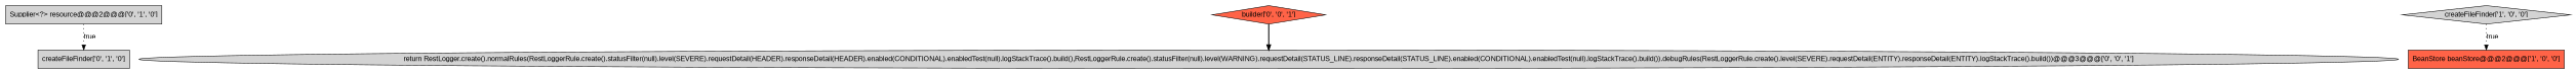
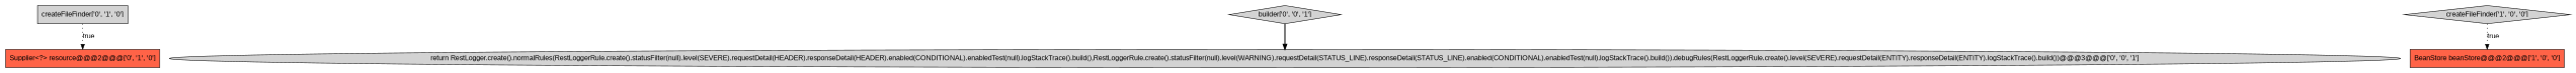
  digraph {
    fontname="Liberation Sans"
    node [fillcolor=lightgray fontname="Liberation Sans" shape=box style=filled]
    edge [fontname="Liberation Sans" style=dotted]
    n1 [label="createFileFinder['0', '1', '0']"]
-   n2 [label="Supplier<?> resource@@@2@@@['0', '1', '0']"]
+   n2 [fillcolor=tomato label="Supplier<?> resource@@@2@@@['0', '1', '0']"]
    n3 [label="return RestLogger.create().normalRules(RestLoggerRule.create().statusFilter(null).level(SEVERE).requestDetail(HEADER).responseDetail(HEADER).enabled(CONDITIONAL).enabledTest(null).logStackTrace().build(),RestLoggerRule.create().statusFilter(null).level(WARNING).requestDetail(STATUS_LINE).responseDetail(STATUS_LINE).enabled(CONDITIONAL).enabledTest(null).logStackTrace().build()).debugRules(RestLoggerRule.create().level(SEVERE).requestDetail(ENTITY).responseDetail(ENTITY).logStackTrace().build())@@@3@@@['0', '0', '1']" shape=ellipse]
    n4 [fillcolor=tomato label="BeanStore beanStore@@@2@@@['1', '0', '0']"]
    n5 [label="createFileFinder['1', '0', '0']" shape=diamond]
-   n6 [fillcolor=tomato label="builder['0', '0', '1']" shape=diamond]
-   n2 -> n1 [label=true]
+   n6 [label="builder['0', '0', '1']" shape=diamond]
+   n1 -> n2 [label=true]
    n5 -> n4 [label=true]
    n6 -> n3 [style=bold]
  }
